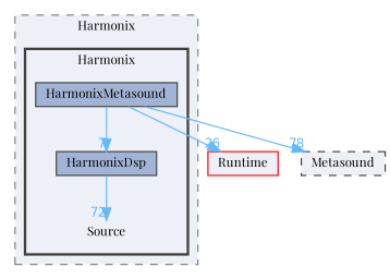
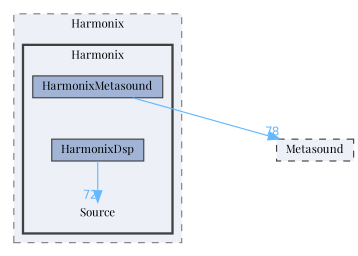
  digraph {
    compound=true
    fontname="Playfair Display"
    node [fontname="Playfair Display" fontsize=10 shape=box color=grey25 fillcolor="#a2b4d6" style=filled]
    edge [color=steelblue1 fontcolor=steelblue1 fontname="Playfair Display" fontsize=10 labeldistance=1.5 labelfontname=Helvetica labelfontsize=10]
    n1 [height=0.2 label=Source shape=plaintext width=0.4 color="" fillcolor="" style=""]
    n2 [height=0.2 label=HarmonixDsp width=0.4]
    n3 [height=0.2 label=HarmonixMetasound width=0.4]
-   n4 [color=red fillcolor="#edf0f7" height=0.2 label=Runtime width=0.4]
    n5 [fillcolor="#edf0f7" height=0.2 label=Metasound style="filled,dashed" width=0.4]
    subgraph cluster_1 {
      bgcolor="#edf0f7"
      fontsize=10
      label=Harmonix
      pencolor=grey50
      style="filled,dashed"
      subgraph cluster_2 {
        bgcolor="#edf0f7"
        fontsize=10
        label=Harmonix
        pencolor=grey25
        style="filled,bold"
        n1
        n2
        n3
      }
    }
    n2 -> n1 [headlabel=72]
-   n3 -> n2 [headlabel=7]
-   n3 -> n4 [headlabel=26]
    n3 -> n5 [headlabel=78]
  }
